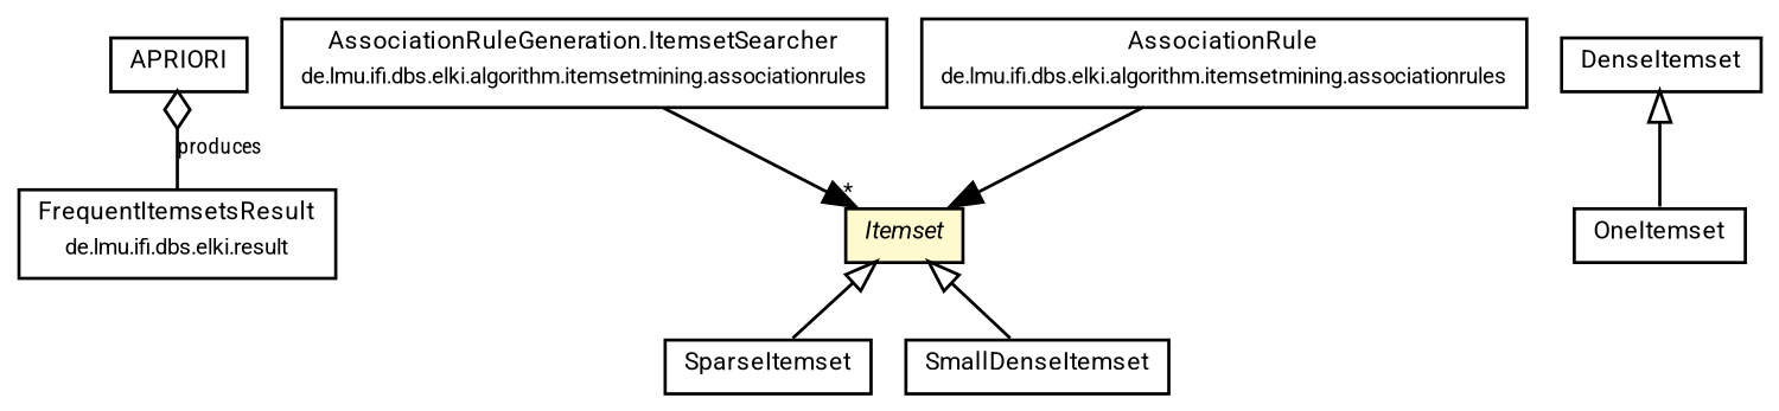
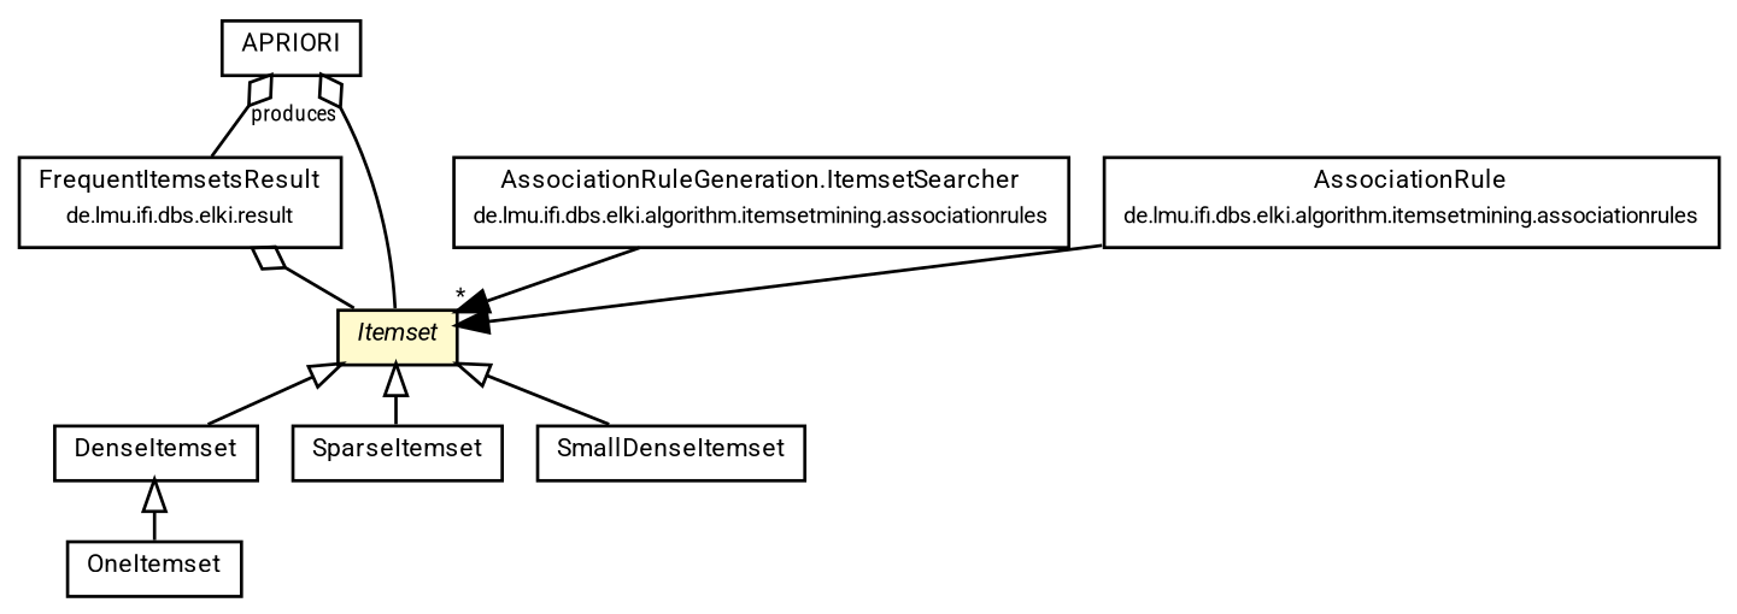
  digraph {
    fontname="Roboto Condensed"
    nodesep=0.15
    rankdir=TB
    ranksep=0.25
    node [fontcolor=black fontname="Roboto Condensed" fontsize=8 margin=0 shape=plaintext]
    edge [arrowtail=empty color=black dir=back fontname="Roboto Condensed" fontsize=7 labelfontname=Roboto labelfontsize=7 weight=10]
    n1 [height=0 label=<<table title="de.lmu.ifi.dbs.elki.result.FrequentItemsetsResult" border="0" cellborder="1" cellspacing="0" cellpadding="2" href="../../result/FrequentItemsetsResult.html" target="_parent"> 		<tr><td><table border="0" cellspacing="0" cellpadding="1"> 		<tr><td align="center" balign="center"> <font face="Roboto">FrequentItemsetsResult</font> </td></tr> 		<tr><td align="center" balign="center"> <font face="Roboto" point-size="7.0">de.lmu.ifi.dbs.elki.result</font> </td></tr> 		</table></td></tr> 		</table>> width=0]
    n2 [height=0 label=<<table title="de.lmu.ifi.dbs.elki.algorithm.itemsetmining.Itemset" border="0" cellborder="1" cellspacing="0" cellpadding="2" bgcolor="lemonChiffon" href="Itemset.html" target="_parent"> 		<tr><td><table border="0" cellspacing="0" cellpadding="1"> 		<tr><td align="center" balign="center"> <font face="Roboto"><i>Itemset</i></font> </td></tr> 		</table></td></tr> 		</table>> width=0]
    n3 [height=0 label=<<table title="de.lmu.ifi.dbs.elki.algorithm.itemsetmining.DenseItemset" border="0" cellborder="1" cellspacing="0" cellpadding="2" href="DenseItemset.html" target="_parent"> 		<tr><td><table border="0" cellspacing="0" cellpadding="1"> 		<tr><td align="center" balign="center"> <font face="Roboto">DenseItemset</font> </td></tr> 		</table></td></tr> 		</table>> width=0]
    n4 [height=0 label=<<table title="de.lmu.ifi.dbs.elki.algorithm.itemsetmining.SparseItemset" border="0" cellborder="1" cellspacing="0" cellpadding="2" href="SparseItemset.html" target="_parent"> 		<tr><td><table border="0" cellspacing="0" cellpadding="1"> 		<tr><td align="center" balign="center"> <font face="Roboto">SparseItemset</font> </td></tr> 		</table></td></tr> 		</table>> width=0]
    n5 [height=0 label=<<table title="de.lmu.ifi.dbs.elki.algorithm.itemsetmining.SmallDenseItemset" border="0" cellborder="1" cellspacing="0" cellpadding="2" href="SmallDenseItemset.html" target="_parent"> 		<tr><td><table border="0" cellspacing="0" cellpadding="1"> 		<tr><td align="center" balign="center"> <font face="Roboto">SmallDenseItemset</font> </td></tr> 		</table></td></tr> 		</table>> width=0]
    n6 [height=0 label=<<table title="de.lmu.ifi.dbs.elki.algorithm.itemsetmining.APRIORI" border="0" cellborder="1" cellspacing="0" cellpadding="2" href="APRIORI.html" target="_parent"> 		<tr><td><table border="0" cellspacing="0" cellpadding="1"> 		<tr><td align="center" balign="center"> <font face="Roboto">APRIORI</font> </td></tr> 		</table></td></tr> 		</table>> width=0]
    n7 [height=0 label=<<table title="de.lmu.ifi.dbs.elki.algorithm.itemsetmining.OneItemset" border="0" cellborder="1" cellspacing="0" cellpadding="2" href="OneItemset.html" target="_parent"> 		<tr><td><table border="0" cellspacing="0" cellpadding="1"> 		<tr><td align="center" balign="center"> <font face="Roboto">OneItemset</font> </td></tr> 		</table></td></tr> 		</table>> width=0]
    n8 [height=0 label=<<table title="de.lmu.ifi.dbs.elki.algorithm.itemsetmining.associationrules.AssociationRuleGeneration.ItemsetSearcher" border="0" cellborder="1" cellspacing="0" cellpadding="2" href="associationrules/AssociationRuleGeneration.ItemsetSearcher.html" target="_parent"> 		<tr><td><table border="0" cellspacing="0" cellpadding="1"> 		<tr><td align="center" balign="center"> <font face="Roboto">AssociationRuleGeneration.ItemsetSearcher</font> </td></tr> 		<tr><td align="center" balign="center"> <font face="Roboto" point-size="7.0">de.lmu.ifi.dbs.elki.algorithm.itemsetmining.associationrules</font> </td></tr> 		</table></td></tr> 		</table>> width=0]
    n9 [height=0 label=<<table title="de.lmu.ifi.dbs.elki.algorithm.itemsetmining.associationrules.AssociationRule" border="0" cellborder="1" cellspacing="0" cellpadding="2" href="associationrules/AssociationRule.html" target="_parent"> 		<tr><td><table border="0" cellspacing="0" cellpadding="1"> 		<tr><td align="center" balign="center"> <font face="Roboto">AssociationRule</font> </td></tr> 		<tr><td align="center" balign="center"> <font face="Roboto" point-size="7.0">de.lmu.ifi.dbs.elki.algorithm.itemsetmining.associationrules</font> </td></tr> 		</table></td></tr> 		</table>> width=0]
+   n1 -> n2 [arrowhead=none arrowtail=ediamond weight=4]
+   n2 -> n3
    n2 -> n4
    n2 -> n5
    n3 -> n7
    n6 -> n1 [arrowhead=none arrowtail=ediamond label=produces weight=4]
+   n6 -> n2 [arrowhead=none arrowtail=ediamond weight=4]
    n8 -> n2 [arrowhead=normal headlabel="*" weight=1 arrowtail="" dir=""]
    n9 -> n2 [arrowhead=normal weight=1 arrowtail="" dir=""]
  }
